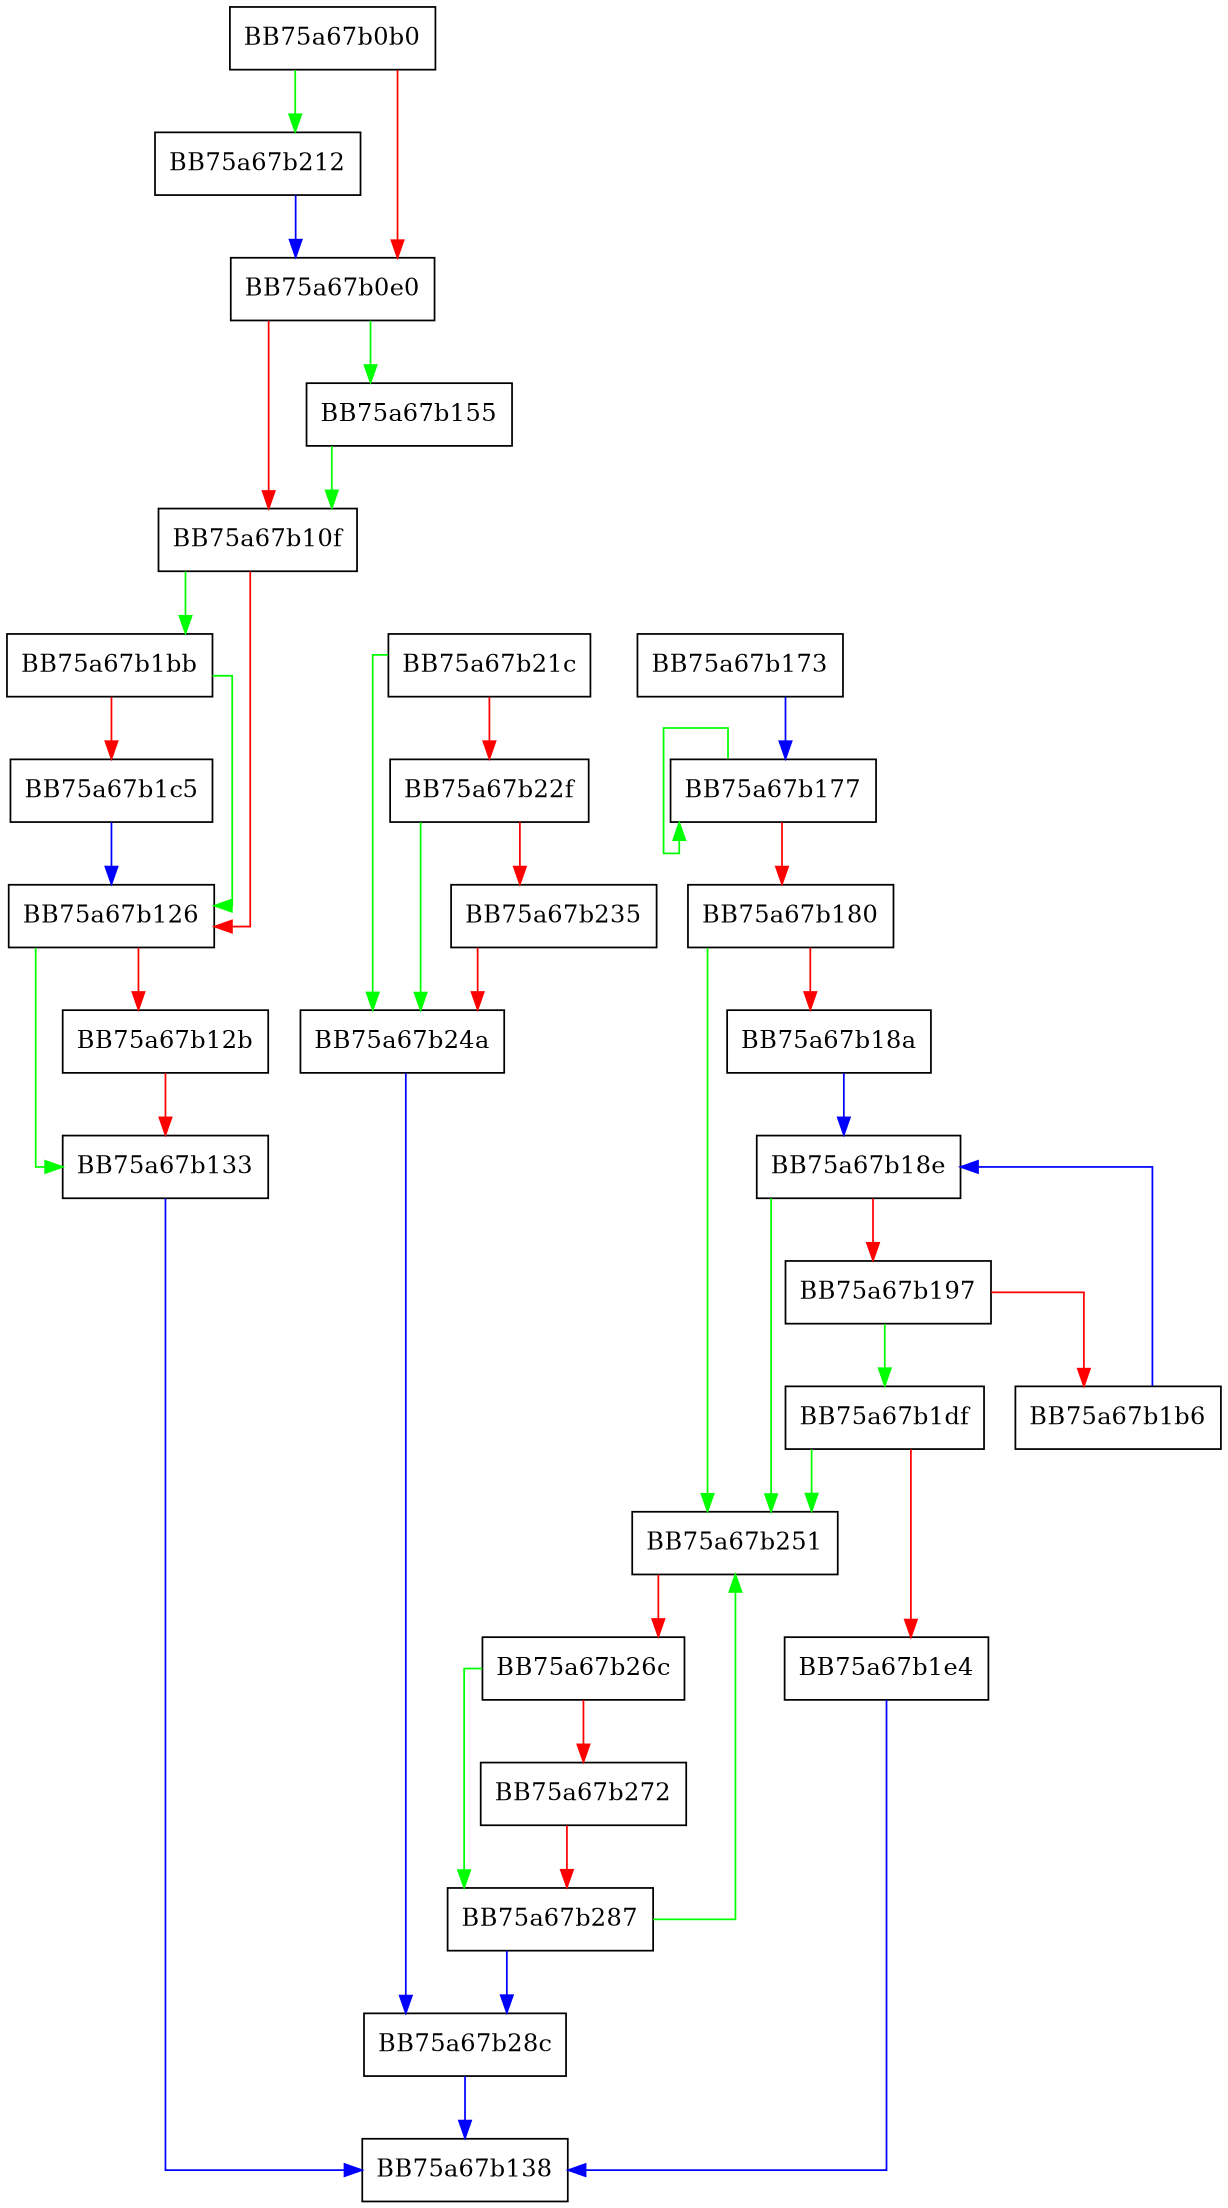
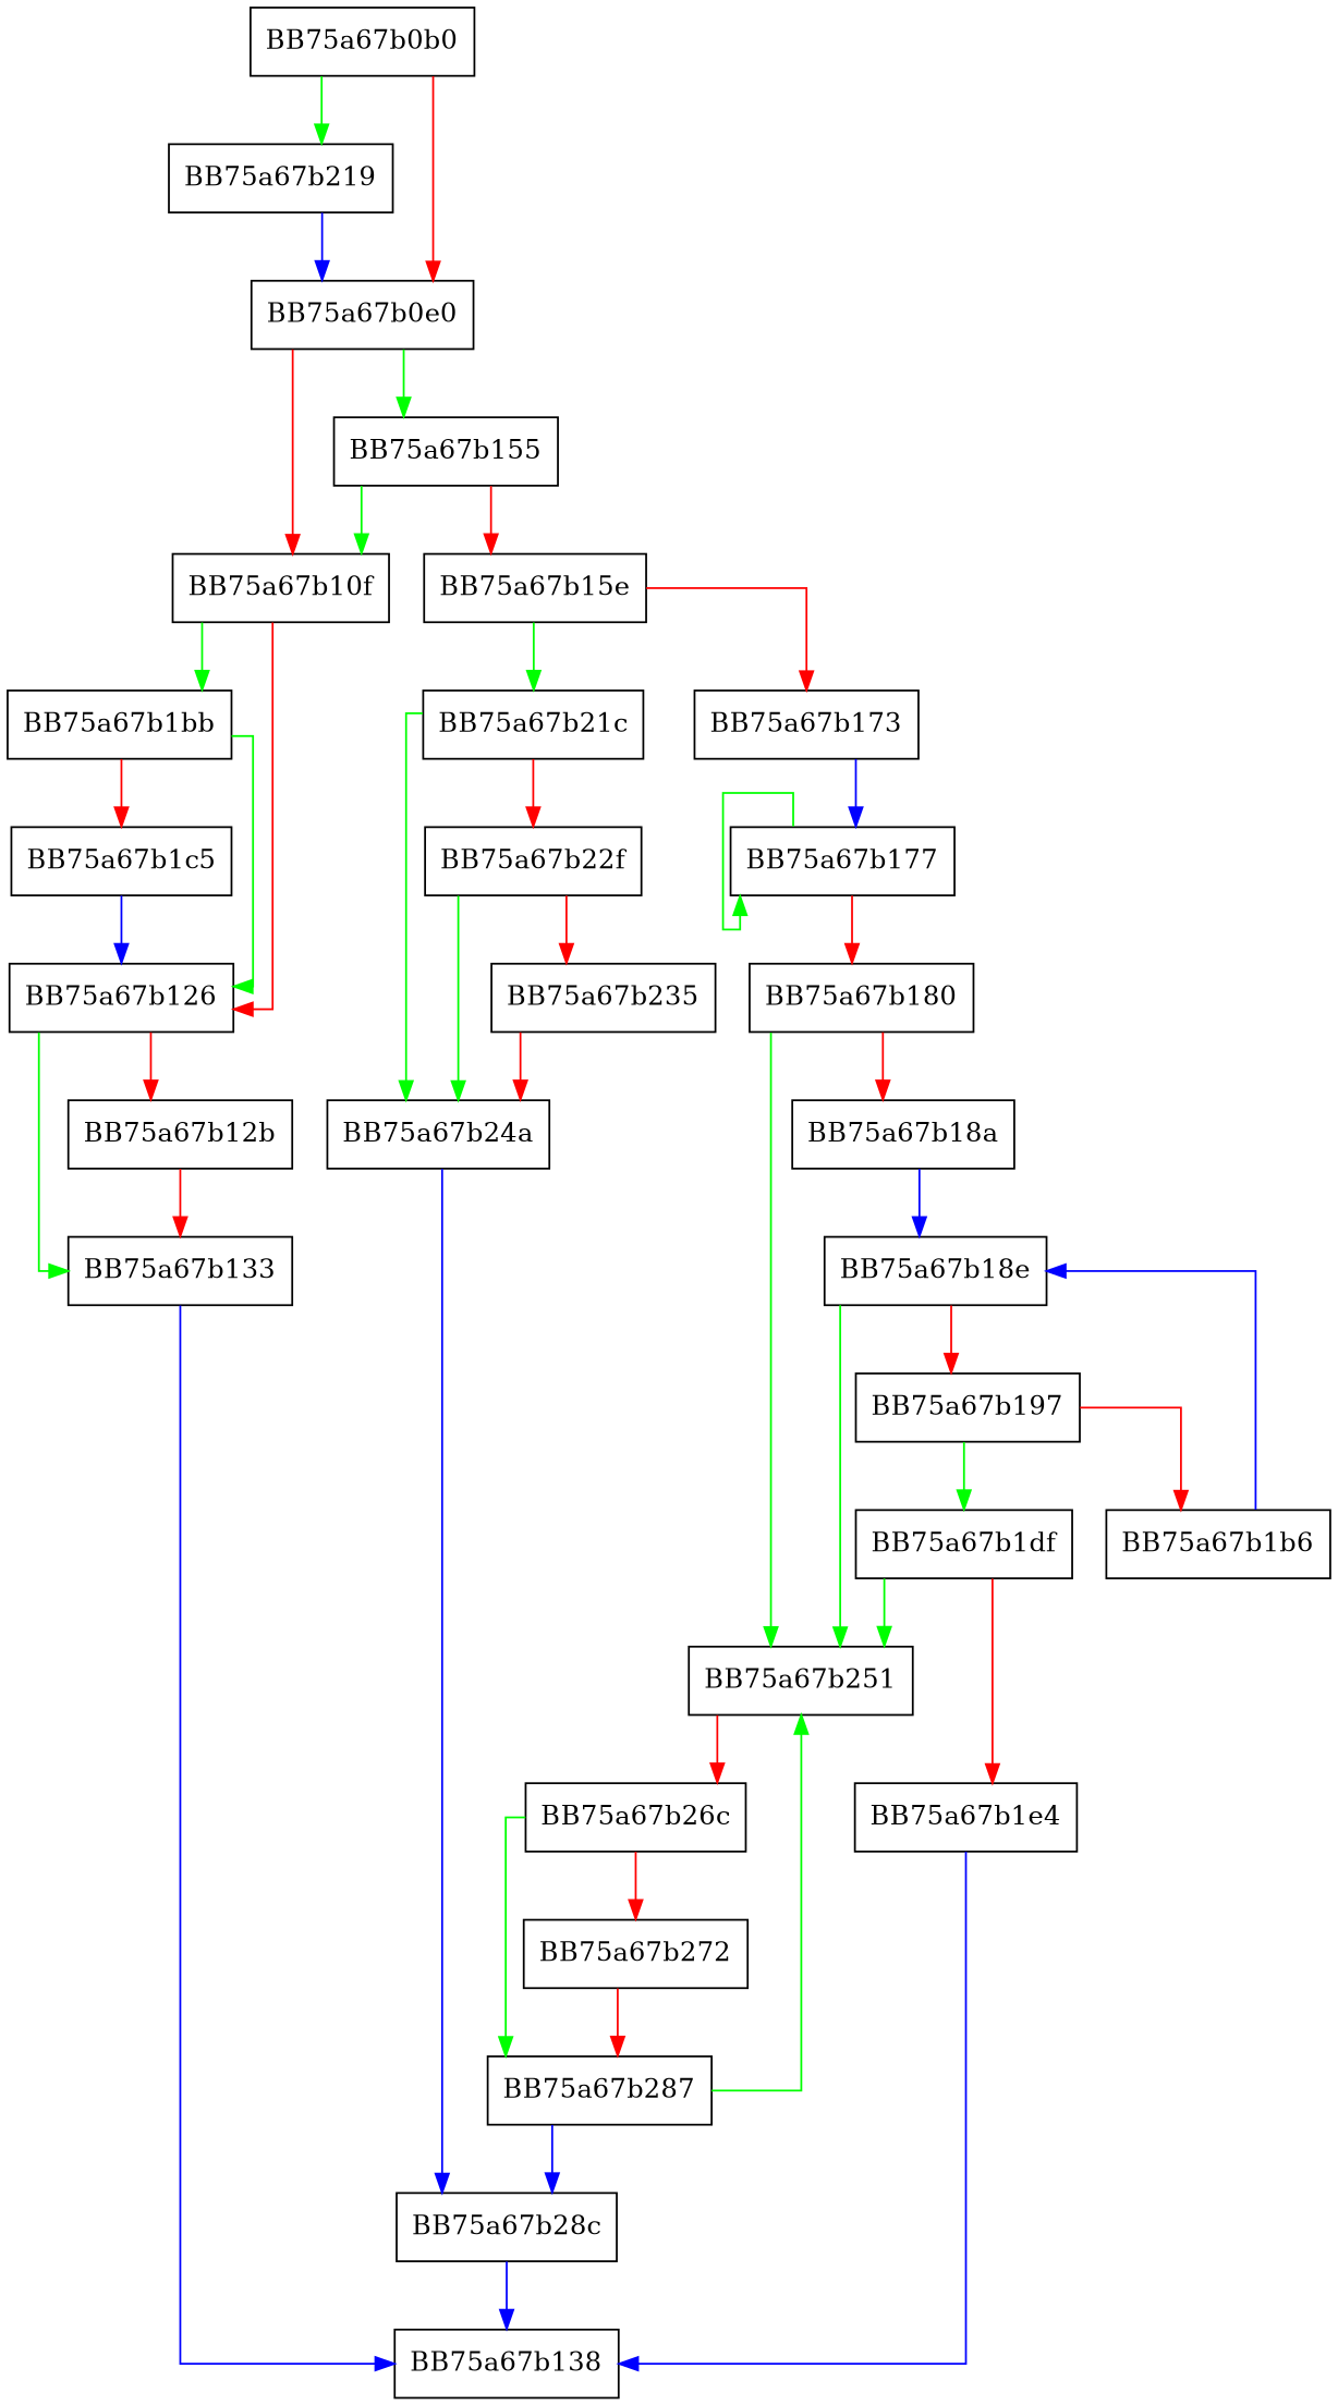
  digraph {
    splines=ortho
    node [shape=box]
    edge [color=red]
    BB75a67b0b0
-   BB75a67b212
+   BB75a67b212 [label=BB75a67b219]
    BB75a67b0e0
    BB75a67b155
    BB75a67b10f
+   BB75a67b15e
    BB75a67b1bb
    BB75a67b126
    BB75a67b21c
    BB75a67b173
    BB75a67b1c5
    BB75a67b133
    BB75a67b12b
    BB75a67b138
    BB75a67b24a
    BB75a67b22f
    BB75a67b177
    BB75a67b28c
    BB75a67b235
    BB75a67b180
    BB75a67b251
    BB75a67b18a
    BB75a67b26c
    BB75a67b18e
    BB75a67b287
    BB75a67b272
    BB75a67b197
    BB75a67b1df
    BB75a67b1b6
    BB75a67b1e4
    BB75a67b0b0 -> BB75a67b212 [color=green]
    BB75a67b0b0 -> BB75a67b0e0
    BB75a67b212 -> BB75a67b0e0 [color=blue]
    BB75a67b0e0 -> BB75a67b155 [color=green]
    BB75a67b0e0 -> BB75a67b10f
    BB75a67b155 -> BB75a67b10f [color=green]
+   BB75a67b155 -> BB75a67b15e
    BB75a67b10f -> BB75a67b1bb [color=green]
    BB75a67b10f -> BB75a67b126
+   BB75a67b15e -> BB75a67b21c [color=green]
+   BB75a67b15e -> BB75a67b173
    BB75a67b1bb -> BB75a67b126 [color=green]
    BB75a67b1bb -> BB75a67b1c5
    BB75a67b126 -> BB75a67b133 [color=green]
    BB75a67b126 -> BB75a67b12b
    BB75a67b21c -> BB75a67b24a [color=green]
    BB75a67b21c -> BB75a67b22f
    BB75a67b173 -> BB75a67b177 [color=blue]
    BB75a67b1c5 -> BB75a67b126 [color=blue]
    BB75a67b133 -> BB75a67b138 [color=blue]
    BB75a67b12b -> BB75a67b133
    BB75a67b24a -> BB75a67b28c [color=blue]
    BB75a67b22f -> BB75a67b24a [color=green]
    BB75a67b22f -> BB75a67b235
    BB75a67b177 -> BB75a67b177 [color=green]
    BB75a67b177 -> BB75a67b180
    BB75a67b28c -> BB75a67b138 [color=blue]
    BB75a67b235 -> BB75a67b24a
    BB75a67b180 -> BB75a67b251 [color=green]
    BB75a67b180 -> BB75a67b18a
    BB75a67b251 -> BB75a67b26c
    BB75a67b18a -> BB75a67b18e [color=blue]
    BB75a67b26c -> BB75a67b287 [color=green]
    BB75a67b26c -> BB75a67b272
    BB75a67b18e -> BB75a67b251 [color=green]
    BB75a67b18e -> BB75a67b197
    BB75a67b287 -> BB75a67b28c [color=blue]
    BB75a67b287 -> BB75a67b251 [color=green]
    BB75a67b272 -> BB75a67b287
    BB75a67b197 -> BB75a67b1df [color=green]
    BB75a67b197 -> BB75a67b1b6
    BB75a67b1df -> BB75a67b251 [color=green]
    BB75a67b1df -> BB75a67b1e4
    BB75a67b1b6 -> BB75a67b18e [color=blue]
    BB75a67b1e4 -> BB75a67b138 [color=blue]
  }
